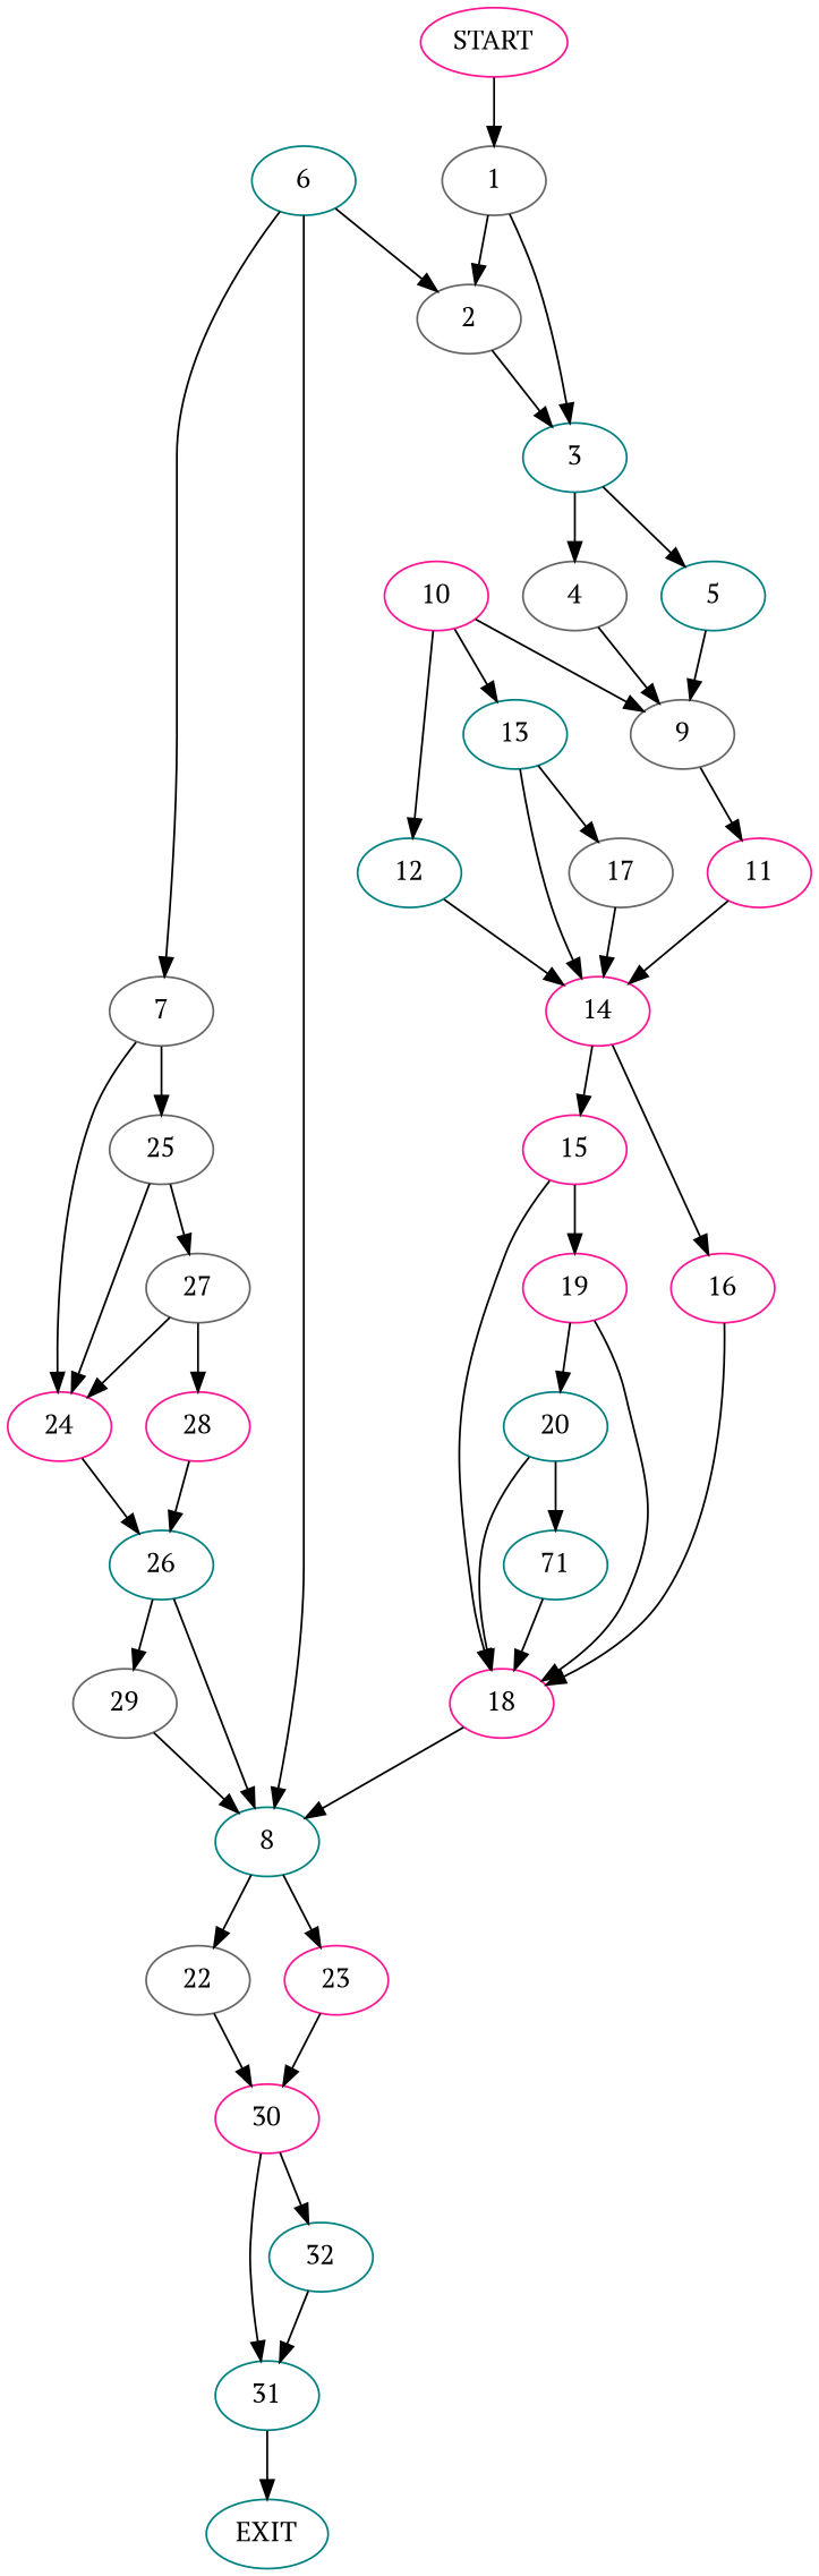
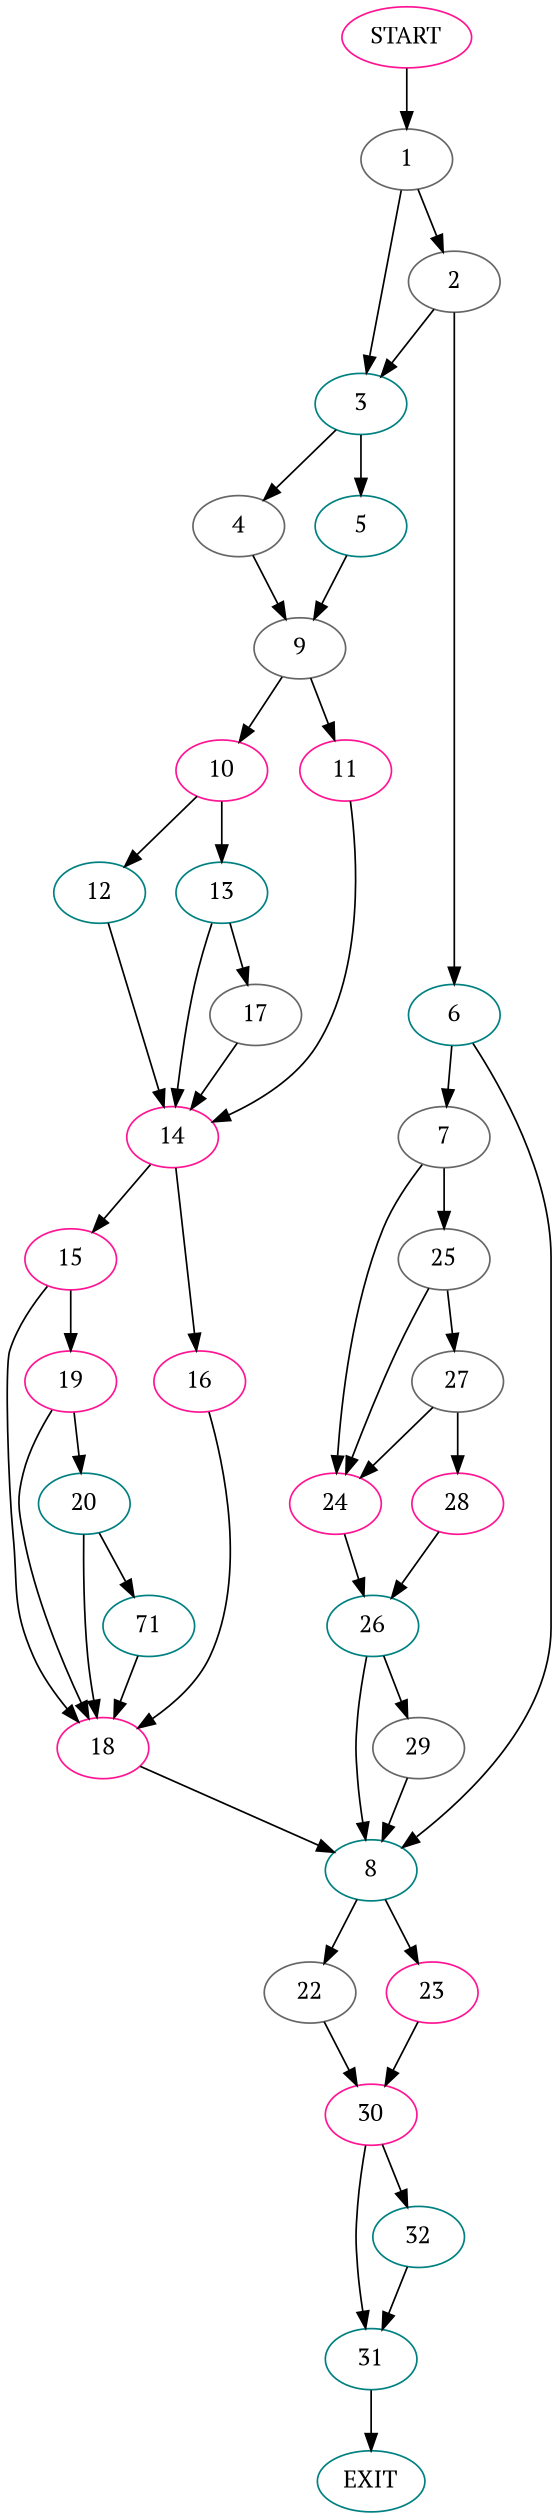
  digraph {
    fontname="PT Serif"
    node [color=deeppink fontname="PT Serif"]
    edge [fontname="PT Serif"]
    n1 [label=START]
    1 [color=gray40]
    2 [color=gray40]
    3 [color=teal]
    n5 [color=teal label=EXIT]
    6 [color=teal]
    4 [color=gray40]
    5 [color=teal]
    7 [color=gray40]
    8 [color=teal]
    9 [color=gray40]
    10
    11
    24
    25 [color=gray40]
    22 [color=gray40]
    23
    26 [color=teal]
    27 [color=gray40]
    30
    12 [color=teal]
    13 [color=teal]
    14
    17 [color=gray40]
    15
    16
    18
    19
    20 [color=teal]
    n30 [color=teal label=71]
    31 [color=teal]
    32 [color=teal]
    29 [color=gray40]
    28
    n1 -> 1
    1 -> 2
    1 -> 3
    2 -> 3
-   6 -> 2
+   2 -> 6
    3 -> 4
    3 -> 5
    6 -> 7
    6 -> 8
    4 -> 9
    5 -> 9
    7 -> 24
    7 -> 25
    8 -> 22
    8 -> 23
-   10 -> 9
+   9 -> 10
    9 -> 11
    10 -> 12
    10 -> 13
    11 -> 14
    24 -> 26
    25 -> 24
    25 -> 27
    22 -> 30
    23 -> 30
    26 -> 8
    26 -> 29
    27 -> 24
    27 -> 28
    30 -> 31
    30 -> 32
    12 -> 14
    13 -> 14
    13 -> 17
    14 -> 15
    14 -> 16
    17 -> 14
    15 -> 18
    15 -> 19
    16 -> 18
    18 -> 8
    19 -> 18
    19 -> 20
    20 -> 18
    20 -> n30
    n30 -> 18
    31 -> n5
    32 -> 31
    29 -> 8
    28 -> 26
  }
